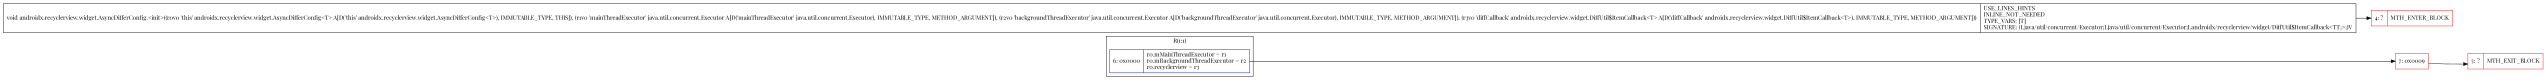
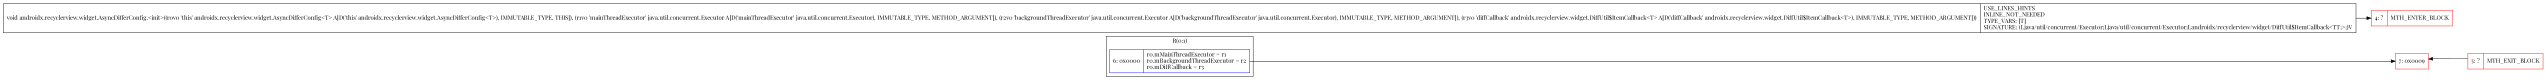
  digraph {
    fontname="Playfair Display"
    rankdir=LR
    node [color=red fontname="Playfair Display" shape=record]
    edge [fontname="Playfair Display"]
-   n1 [color=blue label="{6\:\ 0x0000|r0.mMainThreadExecutor = r1\lr0.mBackgroundThreadExecutor = r2\lr0.recyclerview = r3\l}"]
+   n1 [color=blue label="{6\:\ 0x0000|r0.mMainThreadExecutor = r1\lr0.mBackgroundThreadExecutor = r2\lr0.mDiffCallback = r3\l}"]
    n2 [label="{7\:\ 0x0009}"]
    n3 [label="{5\:\ ?|MTH_EXIT_BLOCK\l}"]
    n4 [label="{4\:\ ?|MTH_ENTER_BLOCK\l}"]
    n5 [label="{void androidx.recyclerview.widget.AsyncDifferConfig.\<init\>((r0v0 'this' androidx.recyclerview.widget.AsyncDifferConfig\<T\> A[D('this' androidx.recyclerview.widget.AsyncDifferConfig\<T\>), IMMUTABLE_TYPE, THIS]), (r1v0 'mainThreadExecutor' java.util.concurrent.Executor A[D('mainThreadExecutor' java.util.concurrent.Executor), IMMUTABLE_TYPE, METHOD_ARGUMENT]), (r2v0 'backgroundThreadExecutor' java.util.concurrent.Executor A[D('backgroundThreadExecutor' java.util.concurrent.Executor), IMMUTABLE_TYPE, METHOD_ARGUMENT]), (r3v0 'diffCallback' androidx.recyclerview.widget.DiffUtil$ItemCallback\<T\> A[D('diffCallback' androidx.recyclerview.widget.DiffUtil$ItemCallback\<T\>), IMMUTABLE_TYPE, METHOD_ARGUMENT]))  | USE_LINES_HINTS\lINLINE_NOT_NEEDED\lTYPE_VARS: [T]\lSIGNATURE: (Ljava\/util\/concurrent\/Executor;Ljava\/util\/concurrent\/Executor;Landroidx\/recyclerview\/widget\/DiffUtil$ItemCallback\<TT;\>;)V\l}" color=""]
    subgraph cluster_1 {
-     label="R(1:1)"
+     label="R(0:1)"
      n1
    }
    n1 -> n2
-   n2 -> n3
+   n3 -> n2
    n5 -> n4
  }
